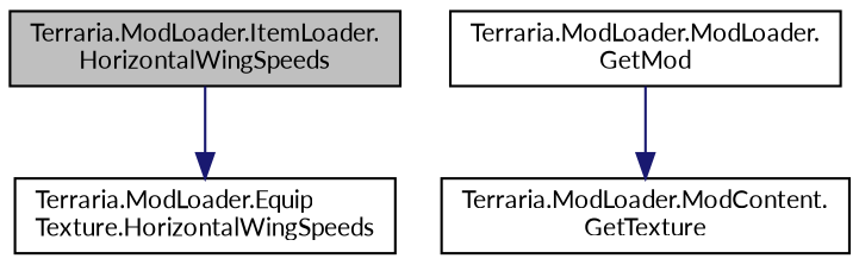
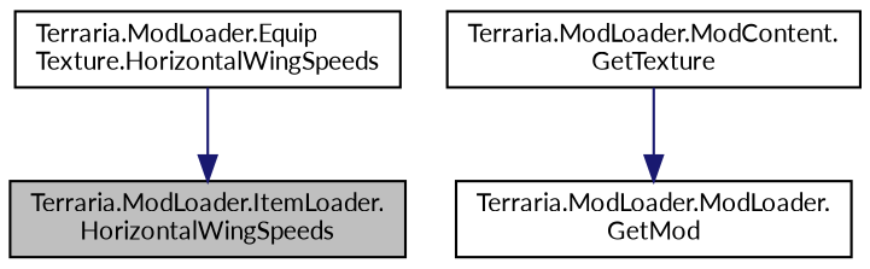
  digraph {
    fontname=Lato
    rankdir=TB
    node [color=black fillcolor=white fontname=Lato fontsize=10 shape=record style=filled]
    edge [color=midnightblue fontname=Lato fontsize=10 labelfontname=Helvetica labelfontsize=10 style=solid]
    n1 [fillcolor=grey75 fontcolor=black height=0.2 label="Terraria.ModLoader.ItemLoader.\lHorizontalWingSpeeds" width=0.4]
    n2 [height=0.2 label="Terraria.ModLoader.Equip\lTexture.HorizontalWingSpeeds" width=0.4]
    n3 [height=0.2 label="Terraria.ModLoader.ModContent.\lGetTexture" width=0.4]
    n4 [height=0.2 label="Terraria.ModLoader.ModLoader.\lGetMod" width=0.4]
-   n1 -> n2
-   n4 -> n3
+   n2 -> n1
+   n3 -> n4
  }
